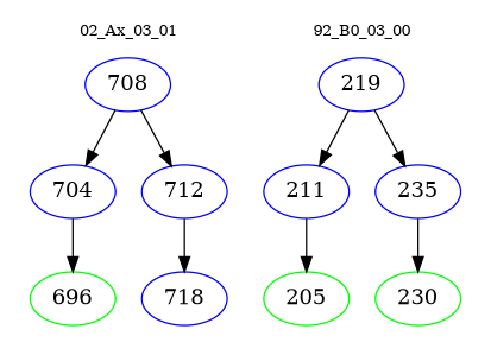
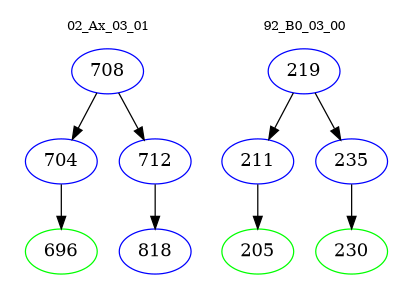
  digraph {
    node [color=blue]
    edge [color=black]
    n1 [label=708]
    n2 [label=704]
    n3 [label=712]
    n4 [color=green label=696]
-   n5 [label=718]
+   n5 [label=818]
    n6 [label=219]
    n7 [label=211]
    n8 [label=235]
    n9 [color=green label=205]
    n10 [color=green label=230]
    subgraph cluster_1 {
      color=white
      fontsize=10
      label="02_Ax_03_01"
      n1
      n2
      n3
      n4
      n5
    }
    subgraph cluster_2 {
      color=white
      fontsize=10
      label="92_B0_03_00"
      n6
      n7
      n8
      n9
      n10
    }
    n1 -> n2
    n1 -> n3
    n2 -> n4
    n3 -> n5
    n6 -> n7
    n6 -> n8
    n7 -> n9
    n8 -> n10
  }
